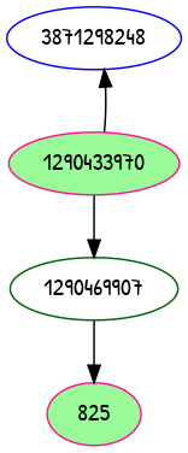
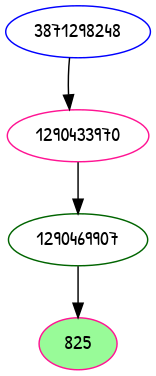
  strict digraph {
    fontname="Patrick Hand"
    node [color=deeppink fillcolor=white fontname="Patrick Hand" style=filled]
    edge [fontname="Patrick Hand"]
    3871298248 [color=blue]
-   1290433970 [fillcolor=palegreen]
+   1290433970
    1290469907 [color=darkgreen]
    n4 [fillcolor=palegreen label=825]
-   1290433970 -> 3871298248
+   3871298248 -> 1290433970
    1290433970 -> 1290469907
    1290469907 -> n4
  }
